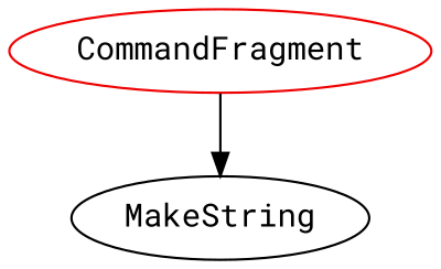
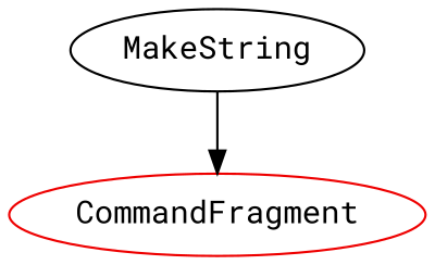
  digraph {
    fontname="Roboto Mono"
    node [fontname="Roboto Mono"]
    n1 [color=red2 label=CommandFragment shape=oval]
    MakeString
-   n1 -> MakeString [fontname="Roboto Mono"]
+   MakeString -> n1 [fontname="Roboto Mono"]
  }
